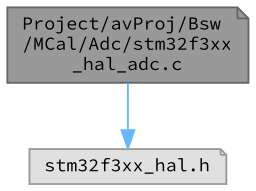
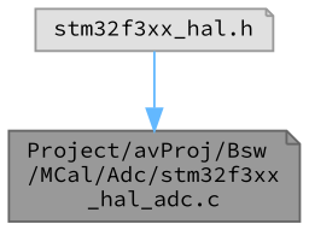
  digraph {
    fontname="Source Code Pro"
    node [fontname="Source Code Pro" fontsize=10 shape=note style=filled]
    n1 [color=gray40 fillcolor=grey60 fontcolor=black height=0.2 label="Project/avProj/Bsw\l/MCal/Adc/stm32f3xx\l_hal_adc.c" width=0.4]
    n2 [color=grey60 fillcolor="#E0E0E0" height=0.2 label="stm32f3xx_hal.h" width=0.4]
-   n1 -> n2 [color=steelblue1 fontname="Source Code Pro" fontsize=10 labelfontname=Helvetica labelfontsize=10 style=solid]
+   n2 -> n1 [color=steelblue1 fontname="Source Code Pro" fontsize=10 labelfontname=Helvetica labelfontsize=10 style=solid]
  }
